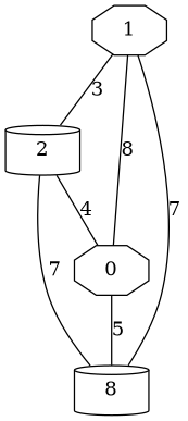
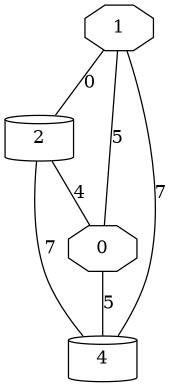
  graph {
    node [shape=cylinder]
    2
    1 [shape=octagon]
    n3 [label=0 shape=octagon]
-   4 [label=8]
+   4
    2 -- n3 [label=4]
    2 -- 4 [label=7]
-   1 -- 2 [label=3]
-   1 -- n3 [label=8]
+   1 -- 2 [label=0]
+   1 -- n3 [label=5]
    1 -- 4 [label=7]
    n3 -- 4 [label=5]
  }
